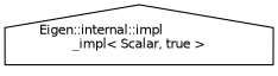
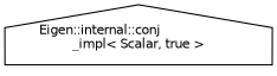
  digraph {
    rankdir=LR
-   n1 [color=black fillcolor=white fontname=Helvetica fontsize=10 height=0.2 label="Eigen::internal::impl\l_impl\< Scalar, true \>" shape=house style=filled width=0.4]
+   n1 [color=black fillcolor=white fontname=Helvetica fontsize=10 height=0.2 label="Eigen::internal::conj\l_impl\< Scalar, true \>" shape=house style=filled width=0.4]
  }
